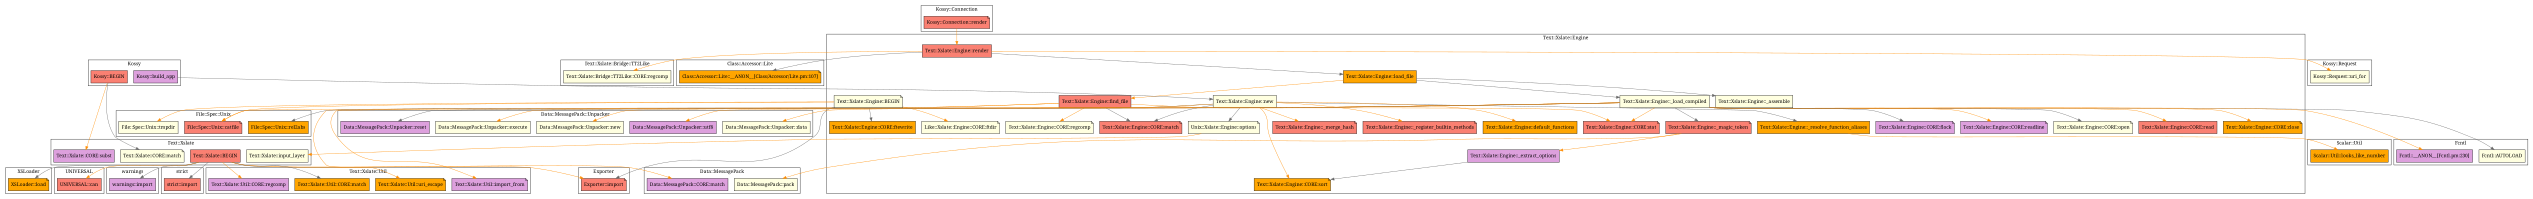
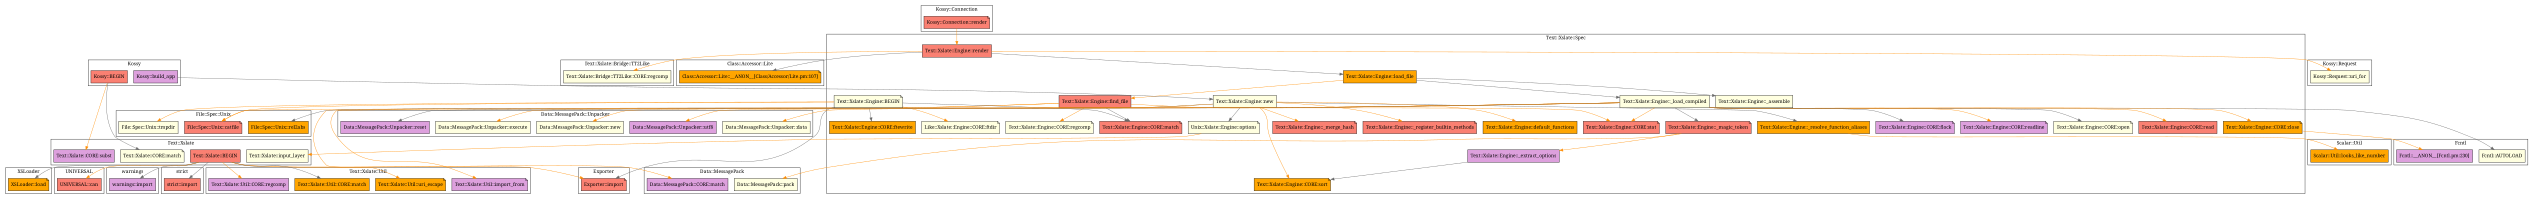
  digraph {
    fontname="Noto Serif"
    node [fillcolor=lightyellow fontname="Noto Serif" shape=box style=filled]
    edge [color=darkorange fontname="Noto Serif"]
    "Data::MessagePack::pack"
    "Data::MessagePack::CORE:match" [fillcolor=plum]
    "Kossy::Connection::render" [fillcolor=salmon shape=note]
    "warnings::import" [fillcolor=plum]
    "strict::import" [fillcolor=salmon]
    "Kossy::Request::uri_for"
    "XSLoader::load" [fillcolor=orange shape=note]
    "Text::Xslate::Bridge::TT2Like::CORE:regcomp"
    "Exporter::import" [fillcolor=salmon shape=note]
    "Class::Accessor::Lite::__ANON__[Class/Accessor/Lite.pm:107]" [fillcolor=orange shape=note]
    "Text::Xslate::input_layer"
    "Text::Xslate::BEGIN" [fillcolor=salmon]
    "Text::Xslate::CORE:subst" [fillcolor=plum]
    "Text::Xslate::CORE:match" [shape=note]
    "File::Spec::Unix::rel2abs" [fillcolor=orange]
    "File::Spec::Unix::tmpdir"
    "File::Spec::Unix::catfile" [fillcolor=salmon shape=note]
    "Text::Xslate::Util::import_from" [fillcolor=plum shape=note]
    "Text::Xslate::Util::CORE:regcomp" [fillcolor=plum]
    "Text::Xslate::Util::CORE:match" [fillcolor=orange]
    "Text::Xslate::Util::uri_escape" [fillcolor=orange shape=note]
    "Data::MessagePack::Unpacker::data"
    "Data::MessagePack::Unpacker::utf8" [fillcolor=plum]
    "Data::MessagePack::Unpacker::new"
    "Data::MessagePack::Unpacker::execute"
    "Data::MessagePack::Unpacker::reset" [fillcolor=plum]
    "Scalar::Util::looks_like_number" [fillcolor=orange]
    "UNIVERSAL::can" [fillcolor=salmon]
    "Fcntl::AUTOLOAD"
    "Fcntl::__ANON__[Fcntl.pm:230]" [fillcolor=plum]
    "Text::Xslate::Engine::CORE:stat" [fillcolor=salmon shape=note]
    "Text::Xslate::Engine::CORE:readline" [fillcolor=plum shape=note]
    "Text::Xslate::Engine::find_file" [fillcolor=salmon]
    "Text::Xslate::Engine::CORE:open" [shape=note]
    "Text::Xslate::Engine::BEGIN" [shape=note]
    "Text::Xslate::Engine::new"
    "Text::Xslate::Engine::load_file" [fillcolor=orange]
    "Text::Xslate::Engine::CORE:read" [fillcolor=salmon]
    "Text::Xslate::Engine::_resolve_function_aliases" [fillcolor=orange]
    "Text::Xslate::Engine::_register_builtin_methods" [fillcolor=salmon shape=note]
    "Text::Xslate::Engine::CORE:ftewrite" [fillcolor=orange]
    "Text::Xslate::Engine::_assemble"
    "Text::Xslate::Engine::CORE:regcomp" [shape=note]
    "Text::Xslate::Engine::default_functions" [fillcolor=orange]
    "Text::Xslate::Engine::CORE:sort" [fillcolor=orange shape=note]
    "Text::Xslate::Engine::render" [fillcolor=salmon]
    "Text::Xslate::Engine::_magic_token" [fillcolor=salmon shape=note]
    "Text::Xslate::Engine::_extract_options" [fillcolor=plum]
    n49 [label="Unix::Xslate::Engine::options" shape=note]
    "Text::Xslate::Engine::_merge_hash" [fillcolor=salmon shape=note]
    "Text::Xslate::Engine::CORE:close" [fillcolor=orange shape=note]
    n52 [label="Like::Xslate::Engine::CORE:ftdir" shape=note]
    "Text::Xslate::Engine::CORE:flock" [fillcolor=plum shape=note]
    "Text::Xslate::Engine::_load_compiled"
    "Text::Xslate::Engine::CORE:match" [fillcolor=salmon shape=note]
    "Kossy::BEGIN" [fillcolor=salmon]
    "Kossy::build_app" [fillcolor=plum]
    subgraph cluster_1 {
      label="Data::MessagePack"
      "Data::MessagePack::pack"
      "Data::MessagePack::CORE:match"
    }
    subgraph cluster_2 {
      label="Kossy::Connection"
      "Kossy::Connection::render"
    }
    subgraph cluster_3 {
      label=warnings
      "warnings::import"
    }
    subgraph cluster_4 {
      label="strict"
      "strict::import"
    }
    subgraph cluster_5 {
      label="Kossy::Request"
      "Kossy::Request::uri_for"
    }
    subgraph cluster_6 {
      label=XSLoader
      "XSLoader::load"
    }
    subgraph cluster_7 {
      label="Text::Xslate::Bridge::TT2Like"
      "Text::Xslate::Bridge::TT2Like::CORE:regcomp"
    }
    subgraph cluster_8 {
      label=Exporter
      "Exporter::import"
    }
    subgraph cluster_9 {
      label="Class::Accessor::Lite"
      "Class::Accessor::Lite::__ANON__[Class/Accessor/Lite.pm:107]"
    }
    subgraph cluster_10 {
      label="Text::Xslate"
      "Text::Xslate::input_layer"
      "Text::Xslate::BEGIN"
      "Text::Xslate::CORE:subst"
      "Text::Xslate::CORE:match"
    }
    subgraph cluster_11 {
      label="File::Spec::Unix"
      "File::Spec::Unix::rel2abs"
      "File::Spec::Unix::tmpdir"
      "File::Spec::Unix::catfile"
    }
    subgraph cluster_12 {
      label="Text::Xslate::Util"
      "Text::Xslate::Util::import_from"
      "Text::Xslate::Util::CORE:regcomp"
      "Text::Xslate::Util::CORE:match"
      "Text::Xslate::Util::uri_escape"
    }
    subgraph cluster_13 {
      label="Data::MessagePack::Unpacker"
      "Data::MessagePack::Unpacker::data"
      "Data::MessagePack::Unpacker::utf8"
      "Data::MessagePack::Unpacker::new"
      "Data::MessagePack::Unpacker::execute"
      "Data::MessagePack::Unpacker::reset"
    }
    subgraph cluster_14 {
      label="Scalar::Util"
      "Scalar::Util::looks_like_number"
    }
    subgraph cluster_15 {
      label=UNIVERSAL
      "UNIVERSAL::can"
    }
    subgraph cluster_16 {
      label=Fcntl
      "Fcntl::AUTOLOAD"
      "Fcntl::__ANON__[Fcntl.pm:230]"
    }
    subgraph cluster_17 {
-     label="Text::Xslate::Engine"
+     label="Text::Xslate::Spec"
      "Text::Xslate::Engine::CORE:stat"
      "Text::Xslate::Engine::CORE:readline"
      "Text::Xslate::Engine::find_file"
      "Text::Xslate::Engine::CORE:open"
      "Text::Xslate::Engine::BEGIN"
      "Text::Xslate::Engine::new"
      "Text::Xslate::Engine::load_file"
      "Text::Xslate::Engine::CORE:read"
      "Text::Xslate::Engine::_resolve_function_aliases"
      "Text::Xslate::Engine::_register_builtin_methods"
      "Text::Xslate::Engine::CORE:ftewrite"
      "Text::Xslate::Engine::_assemble"
      "Text::Xslate::Engine::CORE:regcomp"
      "Text::Xslate::Engine::default_functions"
      "Text::Xslate::Engine::CORE:sort"
      "Text::Xslate::Engine::render"
      "Text::Xslate::Engine::_magic_token"
      "Text::Xslate::Engine::_extract_options"
      n49
      "Text::Xslate::Engine::_merge_hash"
      "Text::Xslate::Engine::CORE:close"
      n52
      "Text::Xslate::Engine::CORE:flock"
      "Text::Xslate::Engine::_load_compiled"
      "Text::Xslate::Engine::CORE:match"
    }
    subgraph cluster_18 {
      label=Kossy
      "Kossy::BEGIN"
      "Kossy::build_app"
    }
    "Kossy::Connection::render" -> "Text::Xslate::Engine::render"
    "Text::Xslate::BEGIN" -> "Data::MessagePack::CORE:match"
    "Text::Xslate::BEGIN" -> "warnings::import" [color=gray40]
    "Text::Xslate::BEGIN" -> "strict::import" [color=gray40]
    "Text::Xslate::BEGIN" -> "XSLoader::load" [color=gray40]
    "Text::Xslate::BEGIN" -> "Exporter::import"
    "Text::Xslate::BEGIN" -> "Text::Xslate::Util::CORE:regcomp"
    "Text::Xslate::BEGIN" -> "Text::Xslate::Util::CORE:match" [color=gray40]
    "Text::Xslate::BEGIN" -> "UNIVERSAL::can"
    "Text::Xslate::Engine::find_file" -> "File::Spec::Unix::catfile"
    "Text::Xslate::Engine::find_file" -> "Text::Xslate::Util::uri_escape"
    "Text::Xslate::Engine::find_file" -> "Text::Xslate::Engine::CORE:stat"
    "Text::Xslate::Engine::find_file" -> "Text::Xslate::Engine::CORE:regcomp"
    "Text::Xslate::Engine::find_file" -> "Text::Xslate::Engine::CORE:match" [color=gray40]
    "Text::Xslate::Engine::BEGIN" -> "Exporter::import" [color=gray40]
    "Text::Xslate::Engine::BEGIN" -> "File::Spec::Unix::tmpdir"
    "Text::Xslate::Engine::BEGIN" -> "File::Spec::Unix::catfile"
    "Text::Xslate::Engine::BEGIN" -> "Text::Xslate::Engine::CORE:ftewrite" [color=gray40]
    "Text::Xslate::Engine::BEGIN" -> n52
-   "Text::Xslate::Engine::new" -> "Text::Xslate::Engine::CORE:match" [color=gray40]
+   "Text::Xslate::Engine::BEGIN" -> "Text::Xslate::Engine::CORE:match" [color=gray40]
    "Text::Xslate::Engine::new" -> "File::Spec::Unix::rel2abs" [color=gray40]
    "Text::Xslate::Engine::new" -> "Text::Xslate::Util::import_from"
    "Text::Xslate::Engine::new" -> "Text::Xslate::Engine::_resolve_function_aliases" [color=gray40]
    "Text::Xslate::Engine::new" -> "Text::Xslate::Engine::_register_builtin_methods"
    "Text::Xslate::Engine::new" -> "Text::Xslate::Engine::default_functions"
    "Text::Xslate::Engine::new" -> "Text::Xslate::Engine::CORE:sort"
    "Text::Xslate::Engine::new" -> n49 [color=gray40]
    "Text::Xslate::Engine::new" -> "Text::Xslate::Engine::_merge_hash"
    "Text::Xslate::Engine::load_file" -> "Text::Xslate::Engine::find_file"
    "Text::Xslate::Engine::load_file" -> "Text::Xslate::Engine::_assemble" [color=gray40]
    "Text::Xslate::Engine::load_file" -> "Text::Xslate::Engine::_load_compiled" [color=gray40]
    "Text::Xslate::Engine::_resolve_function_aliases" -> "Scalar::Util::looks_like_number"
    "Text::Xslate::Engine::render" -> "Kossy::Request::uri_for"
    "Text::Xslate::Engine::render" -> "Text::Xslate::Bridge::TT2Like::CORE:regcomp"
    "Text::Xslate::Engine::render" -> "Class::Accessor::Lite::__ANON__[Class/Accessor/Lite.pm:107]" [color=gray40]
    "Text::Xslate::Engine::render" -> "Text::Xslate::Engine::load_file" [color=gray40]
    "Text::Xslate::Engine::_magic_token" -> "Data::MessagePack::pack"
    "Text::Xslate::Engine::_magic_token" -> "Text::Xslate::Engine::_extract_options"
    "Text::Xslate::Engine::_extract_options" -> "Text::Xslate::Engine::CORE:sort" [color=gray40]
    n49 -> "Text::Xslate::input_layer"
    "Text::Xslate::Engine::_load_compiled" -> "Data::MessagePack::Unpacker::data"
    "Text::Xslate::Engine::_load_compiled" -> "Data::MessagePack::Unpacker::utf8"
    "Text::Xslate::Engine::_load_compiled" -> "Data::MessagePack::Unpacker::new"
    "Text::Xslate::Engine::_load_compiled" -> "Data::MessagePack::Unpacker::execute"
    "Text::Xslate::Engine::_load_compiled" -> "Data::MessagePack::Unpacker::reset" [color=gray40]
    "Text::Xslate::Engine::_load_compiled" -> "Fcntl::AUTOLOAD" [color=gray40]
-   "Text::Xslate::Engine::_load_compiled" -> "Fcntl::__ANON__[Fcntl.pm:230]"
+   "Text::Xslate::Engine::CORE:close" -> "Fcntl::__ANON__[Fcntl.pm:230]"
    "Text::Xslate::Engine::_load_compiled" -> "Text::Xslate::Engine::CORE:stat"
    "Text::Xslate::Engine::_load_compiled" -> "Text::Xslate::Engine::CORE:readline"
    "Text::Xslate::Engine::_load_compiled" -> "Text::Xslate::Engine::CORE:open" [color=gray40]
    "Text::Xslate::Engine::_load_compiled" -> "Text::Xslate::Engine::CORE:read"
    "Text::Xslate::Engine::_load_compiled" -> "Text::Xslate::Engine::_magic_token" [color=gray40]
    "Text::Xslate::Engine::_load_compiled" -> "Text::Xslate::Engine::CORE:close"
    "Text::Xslate::Engine::_load_compiled" -> "Text::Xslate::Engine::CORE:flock" [color=gray40]
    "Kossy::BEGIN" -> "Text::Xslate::CORE:subst"
    "Kossy::BEGIN" -> "Text::Xslate::CORE:match" [color=gray40]
    "Kossy::build_app" -> "Text::Xslate::Engine::new" [color=gray40]
  }
